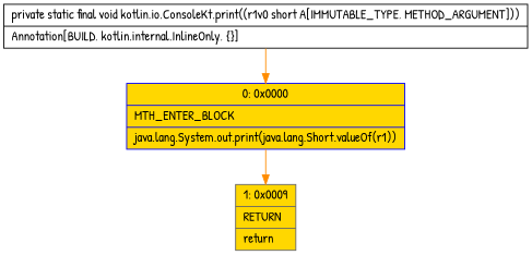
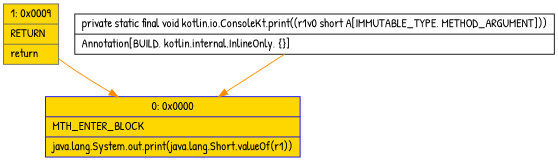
  digraph {
    fontname="Patrick Hand"
    node [shape=record style=filled fillcolor=gold fontname="Patrick Hand"]
    edge [color=darkorange fontname="Patrick Hand"]
    n1 [label="{0\:\ 0x0000|MTH_ENTER_BLOCK\l|java.lang.System.out.print(java.lang.Short.valueOf(r1))\l}" color=blue]
    n2 [label="{1\:\ 0x0009|RETURN\l|return\l}" color=gray40]
    n3 [label="{private static final void kotlin.io.ConsoleKt.print((r1v0 short A[IMMUTABLE_TYPE, METHOD_ARGUMENT]))  | Annotation[BUILD, kotlin.internal.InlineOnly, \{\}]\l}" fillcolor=white color=black]
-   n1 -> n2
+   n2 -> n1
    n3 -> n1
  }
